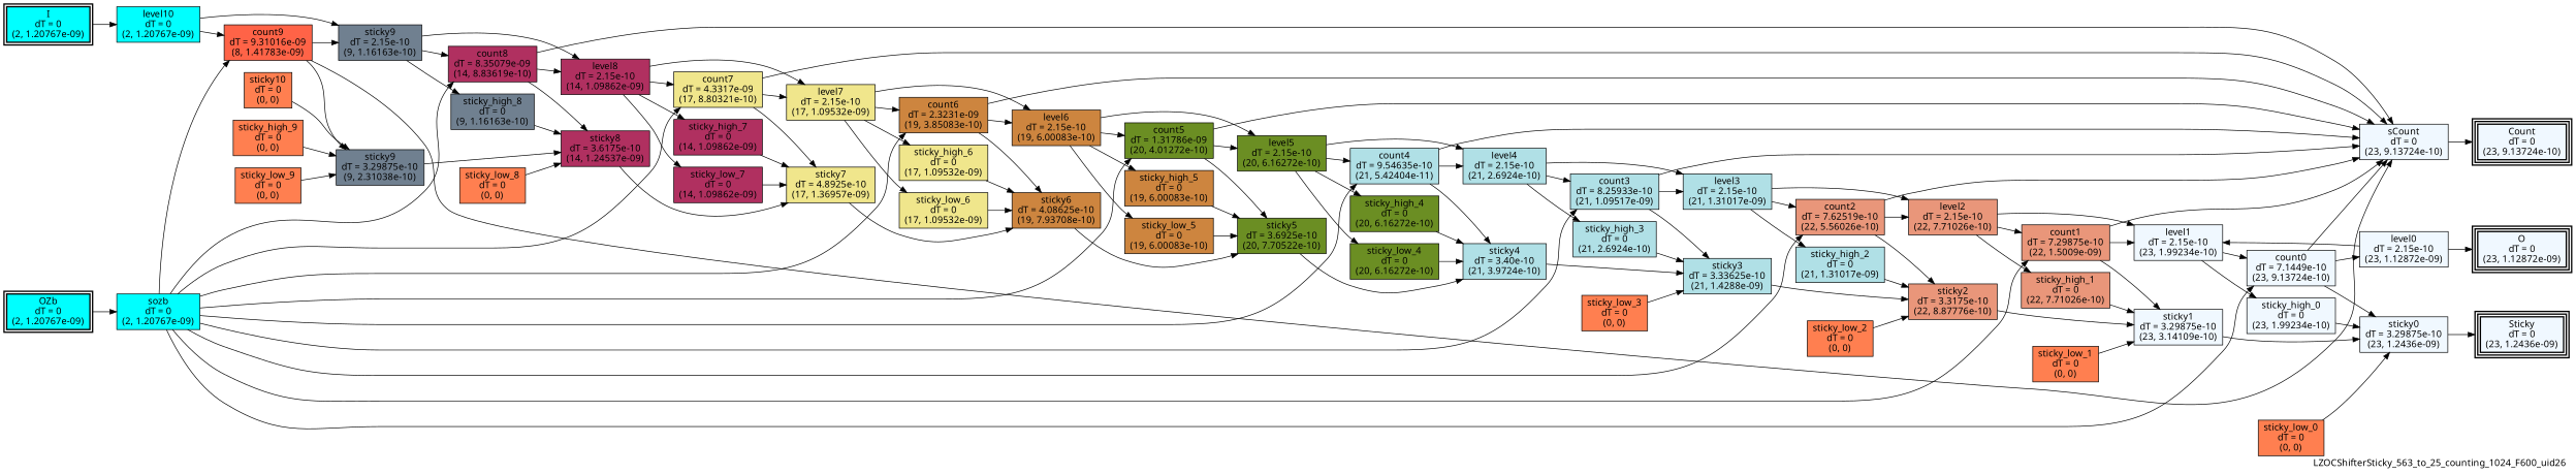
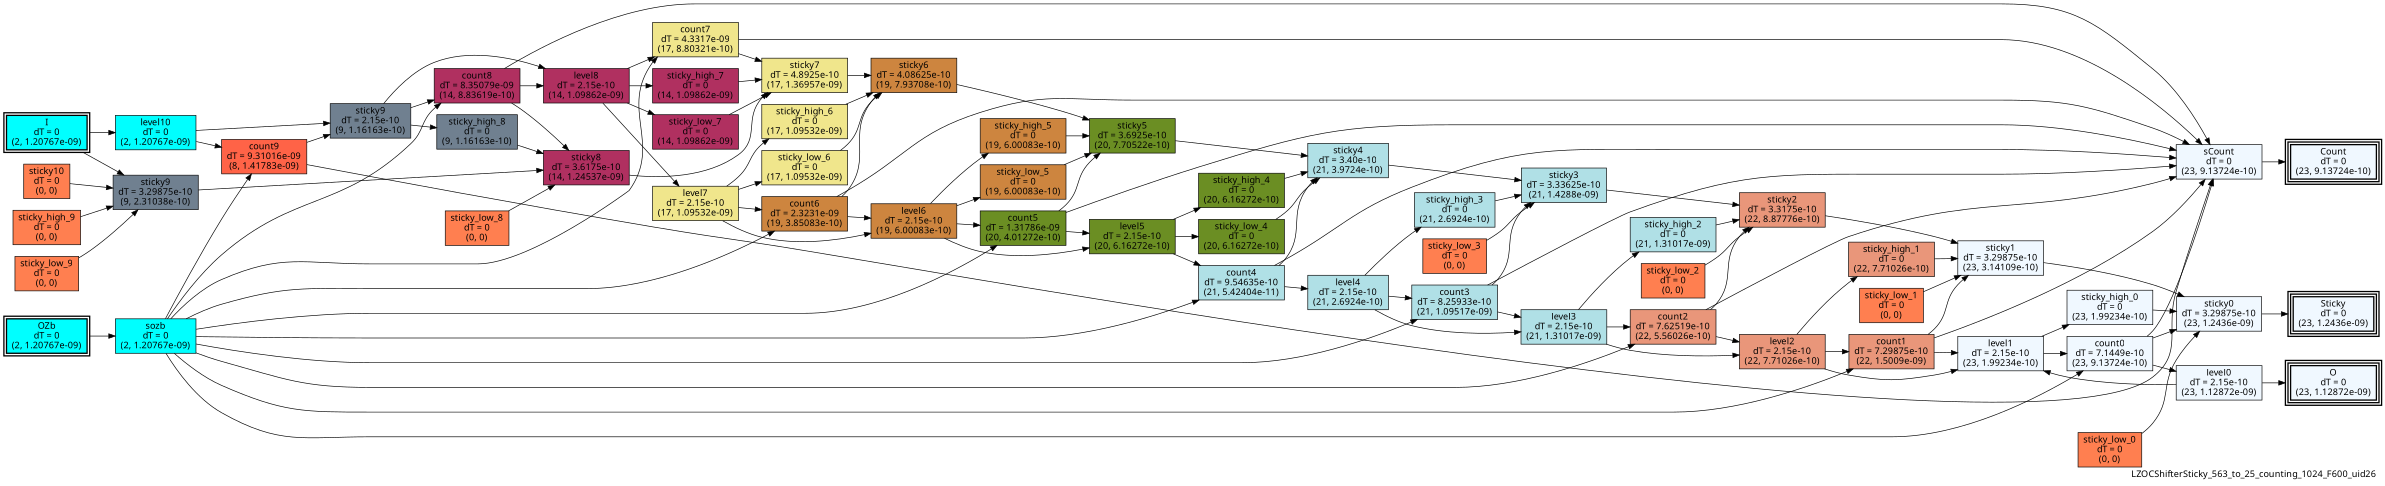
  digraph {
    fontname="Noto Sans"
    label=LZOCShifterSticky_563_to_25_counting_1024_F600_uid26
    labeljust=right
    labelloc=bottom
    nodesep=0.25
    rankdir=LR
    ranksep=0.5
    node [color=black fillcolor=aliceblue fontname="Noto Sans" peripheries=1 shape=box style=filled]
    edge [arrowhead=normal arrowsize=1.0 arrowtail=normal color=black dir=forward fontname="Noto Sans"]
    n1 [fillcolor=cyan label="I\ndT = 0\n(2, 1.20767e-09)" peripheries=2 style="bold, filled"]
    n2 [fillcolor=cyan label="OZb\ndT = 0\n(2, 1.20767e-09)" peripheries=2 style="bold, filled"]
    n3 [label="Count\ndT = 0\n(23, 9.13724e-10)" peripheries=3 style="bold, filled"]
    n4 [label="O\ndT = 0\n(23, 1.12872e-09)" peripheries=3 style="bold, filled"]
    n5 [label="Sticky\ndT = 0\n(23, 1.2436e-09)" peripheries=3 style="bold, filled"]
    n6 [fillcolor=cyan label="level10\ndT = 0\n(2, 1.20767e-09)"]
    n7 [fillcolor=cyan label="sozb\ndT = 0\n(2, 1.20767e-09)"]
    n8 [fillcolor=tomato label="count9\ndT = 9.31016e-09\n(8, 1.41783e-09)"]
    n9 [fillcolor=slategray label="sticky9\ndT = 2.15e-10\n(9, 1.16163e-10)"]
    n10 [fillcolor=maroon label="count8\ndT = 8.35079e-09\n(14, 8.83619e-10)"]
    n11 [fillcolor=khaki label="count7\ndT = 4.3317e-09\n(17, 8.80321e-10)"]
    n12 [fillcolor=peru label="count6\ndT = 2.3231e-09\n(19, 3.85083e-10)"]
    n13 [fillcolor=olivedrab label="count5\ndT = 1.31786e-09\n(20, 4.01272e-10)"]
    n14 [fillcolor=powderblue label="count4\ndT = 9.54635e-10\n(21, 5.42404e-11)"]
    n15 [fillcolor=powderblue label="count3\ndT = 8.25933e-10\n(21, 1.09517e-09)"]
    n16 [fillcolor=darksalmon label="count2\ndT = 7.62519e-10\n(22, 5.56026e-10)"]
    n17 [fillcolor=darksalmon label="count1\ndT = 7.29875e-10\n(22, 1.5009e-09)"]
    n18 [label="count0\ndT = 7.1449e-10\n(23, 9.13724e-10)"]
    n19 [fillcolor=slategray label="sticky9\ndT = 3.29875e-10\n(9, 2.31038e-10)"]
    n20 [label="sCount\ndT = 0\n(23, 9.13724e-10)"]
    n21 [fillcolor=maroon label="level8\ndT = 2.15e-10\n(14, 1.09862e-09)"]
    n22 [fillcolor=slategray label="sticky_high_8\ndT = 0\n(9, 1.16163e-10)"]
    n23 [fillcolor=maroon label="sticky8\ndT = 3.6175e-10\n(14, 1.24537e-09)"]
    n24 [fillcolor=khaki label="level7\ndT = 2.15e-10\n(17, 1.09532e-09)"]
    n25 [fillcolor=khaki label="sticky7\ndT = 4.8925e-10\n(17, 1.36957e-09)"]
    n26 [fillcolor=peru label="level6\ndT = 2.15e-10\n(19, 6.00083e-10)"]
    n27 [fillcolor=peru label="sticky6\ndT = 4.08625e-10\n(19, 7.93708e-10)"]
    n28 [fillcolor=olivedrab label="level5\ndT = 2.15e-10\n(20, 6.16272e-10)"]
    n29 [fillcolor=olivedrab label="sticky5\ndT = 3.6925e-10\n(20, 7.70522e-10)"]
    n30 [fillcolor=powderblue label="level4\ndT = 2.15e-10\n(21, 2.6924e-10)"]
    n31 [fillcolor=powderblue label="sticky4\ndT = 3.40e-10\n(21, 3.9724e-10)"]
    n32 [fillcolor=powderblue label="level3\ndT = 2.15e-10\n(21, 1.31017e-09)"]
    n33 [fillcolor=powderblue label="sticky3\ndT = 3.33625e-10\n(21, 1.4288e-09)"]
    n34 [fillcolor=darksalmon label="level2\ndT = 2.15e-10\n(22, 7.71026e-10)"]
    n35 [fillcolor=darksalmon label="sticky2\ndT = 3.3175e-10\n(22, 8.87776e-10)"]
    n36 [label="level1\ndT = 2.15e-10\n(23, 1.99234e-10)"]
    n37 [label="sticky1\ndT = 3.29875e-10\n(23, 3.14109e-10)"]
    n38 [label="level0\ndT = 2.15e-10\n(23, 1.12872e-09)"]
    n39 [label="sticky0\ndT = 3.29875e-10\n(23, 1.2436e-09)"]
    n40 [fillcolor=coral label="sticky10\ndT = 0\n(0, 0)"]
    n41 [fillcolor=maroon label="sticky_high_7\ndT = 0\n(14, 1.09862e-09)"]
    n42 [fillcolor=maroon label="sticky_low_7\ndT = 0\n(14, 1.09862e-09)"]
    n43 [fillcolor=coral label="sticky_high_9\ndT = 0\n(0, 0)"]
    n44 [fillcolor=coral label="sticky_low_9\ndT = 0\n(0, 0)"]
    n45 [fillcolor=khaki label="sticky_high_6\ndT = 0\n(17, 1.09532e-09)"]
    n46 [fillcolor=khaki label="sticky_low_6\ndT = 0\n(17, 1.09532e-09)"]
    n47 [fillcolor=coral label="sticky_low_8\ndT = 0\n(0, 0)"]
    n48 [fillcolor=peru label="sticky_high_5\ndT = 0\n(19, 6.00083e-10)"]
    n49 [fillcolor=peru label="sticky_low_5\ndT = 0\n(19, 6.00083e-10)"]
    n50 [fillcolor=olivedrab label="sticky_high_4\ndT = 0\n(20, 6.16272e-10)"]
    n51 [fillcolor=olivedrab label="sticky_low_4\ndT = 0\n(20, 6.16272e-10)"]
    n52 [fillcolor=powderblue label="sticky_high_3\ndT = 0\n(21, 2.6924e-10)"]
    n53 [fillcolor=powderblue label="sticky_high_2\ndT = 0\n(21, 1.31017e-09)"]
    n54 [fillcolor=darksalmon label="sticky_high_1\ndT = 0\n(22, 7.71026e-10)"]
    n55 [fillcolor=coral label="sticky_low_3\ndT = 0\n(0, 0)"]
    n56 [label="sticky_high_0\ndT = 0\n(23, 1.99234e-10)"]
    n57 [fillcolor=coral label="sticky_low_2\ndT = 0\n(0, 0)"]
    n58 [fillcolor=coral label="sticky_low_1\ndT = 0\n(0, 0)"]
    n59 [fillcolor=coral label="sticky_low_0\ndT = 0\n(0, 0)"]
    subgraph sub_1 {
      rank=same
      n1
      n2
    }
    subgraph sub_2 {
      rank=same
      n3
      n4
      n5
    }
    n1 -> n6
    n2 -> n7
    n6 -> n8
    n6 -> n9
    n7 -> n8
    n7 -> n10
    n7 -> n11
    n7 -> n12
    n7 -> n13
    n7 -> n14
    n7 -> n15
    n7 -> n16
    n7 -> n17
    n7 -> n18
    n8 -> n9
-   n8 -> n19
+   n1 -> n19
    n8 -> n20
    n9 -> n10
    n9 -> n21
    n9 -> n22
    n10 -> n20
    n10 -> n21
    n10 -> n23
    n11 -> n20
-   n11 -> n24
    n11 -> n25
    n12 -> n20
    n12 -> n26
    n12 -> n27
    n13 -> n20
    n13 -> n28
    n13 -> n29
    n14 -> n20
    n14 -> n30
    n14 -> n31
    n15 -> n20
    n15 -> n32
    n15 -> n33
    n16 -> n20
    n16 -> n34
    n16 -> n35
    n17 -> n20
    n17 -> n36
    n17 -> n37
    n18 -> n20
    n18 -> n38
    n18 -> n39
    n19 -> n23
    n20 -> n3
    n21 -> n11
    n21 -> n24
    n21 -> n41
    n21 -> n42
    n22 -> n23
    n23 -> n25
    n24 -> n12
    n24 -> n26
    n24 -> n45
    n24 -> n46
    n25 -> n27
    n26 -> n13
    n26 -> n28
    n26 -> n48
    n26 -> n49
    n27 -> n29
    n28 -> n14
-   n28 -> n30
    n28 -> n50
    n28 -> n51
    n29 -> n31
    n30 -> n15
    n30 -> n32
    n30 -> n52
    n31 -> n33
    n32 -> n16
    n32 -> n34
    n32 -> n53
    n33 -> n35
    n34 -> n17
    n34 -> n36
    n34 -> n54
    n35 -> n37
    n36 -> n18
    n36 -> n56
    n37 -> n39
    n38 -> n4
    n38 -> n36
    n39 -> n5
    n40 -> n19
    n41 -> n25
    n42 -> n25
    n43 -> n19
    n44 -> n19
    n45 -> n27
    n46 -> n27
    n47 -> n23
    n48 -> n29
    n49 -> n29
    n50 -> n31
    n51 -> n31
    n52 -> n33
    n53 -> n35
    n54 -> n37
    n55 -> n33
    n56 -> n39
    n57 -> n35
    n58 -> n37
    n59 -> n39
  }
